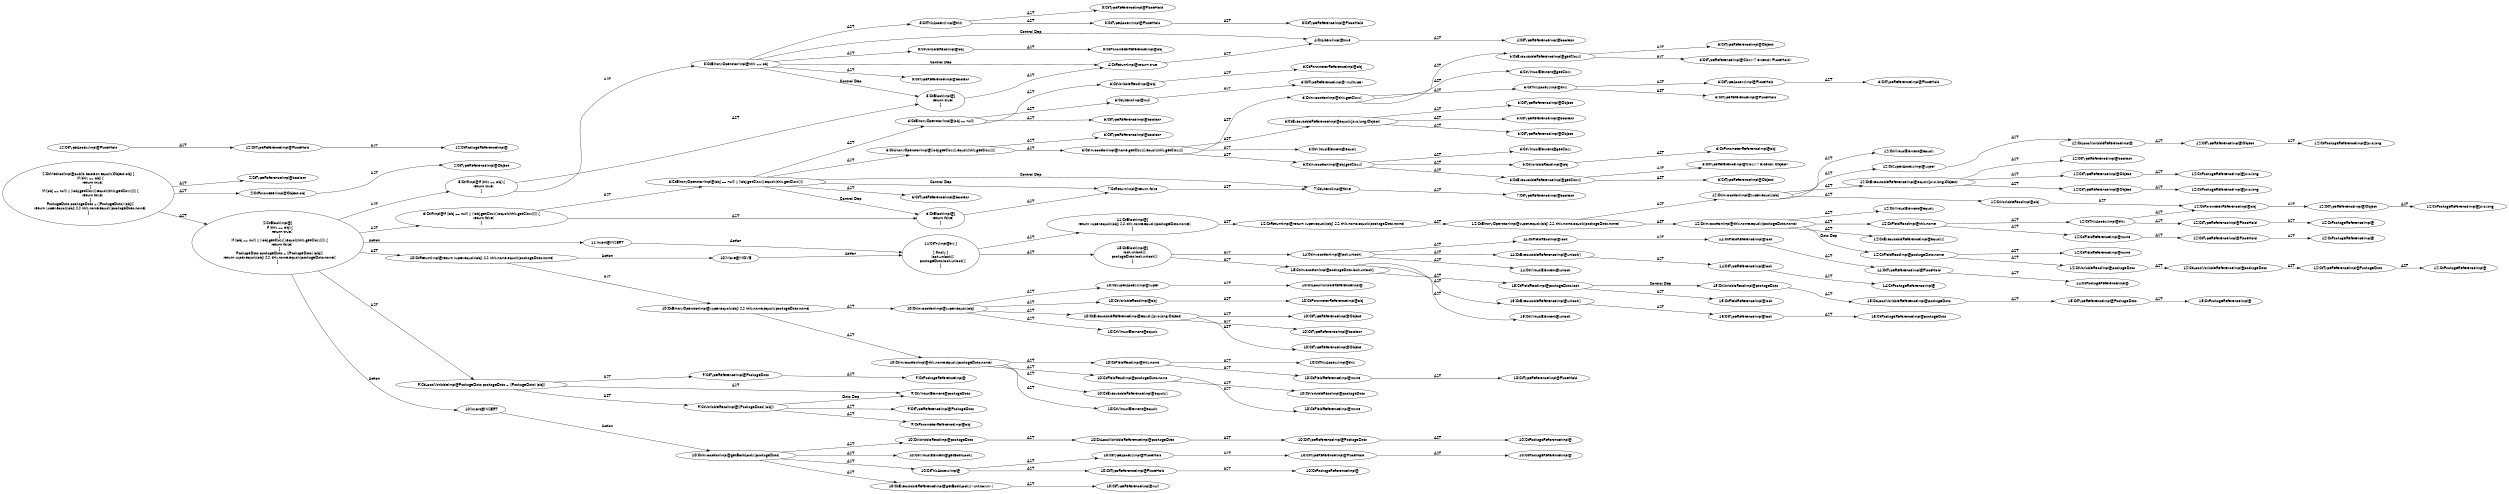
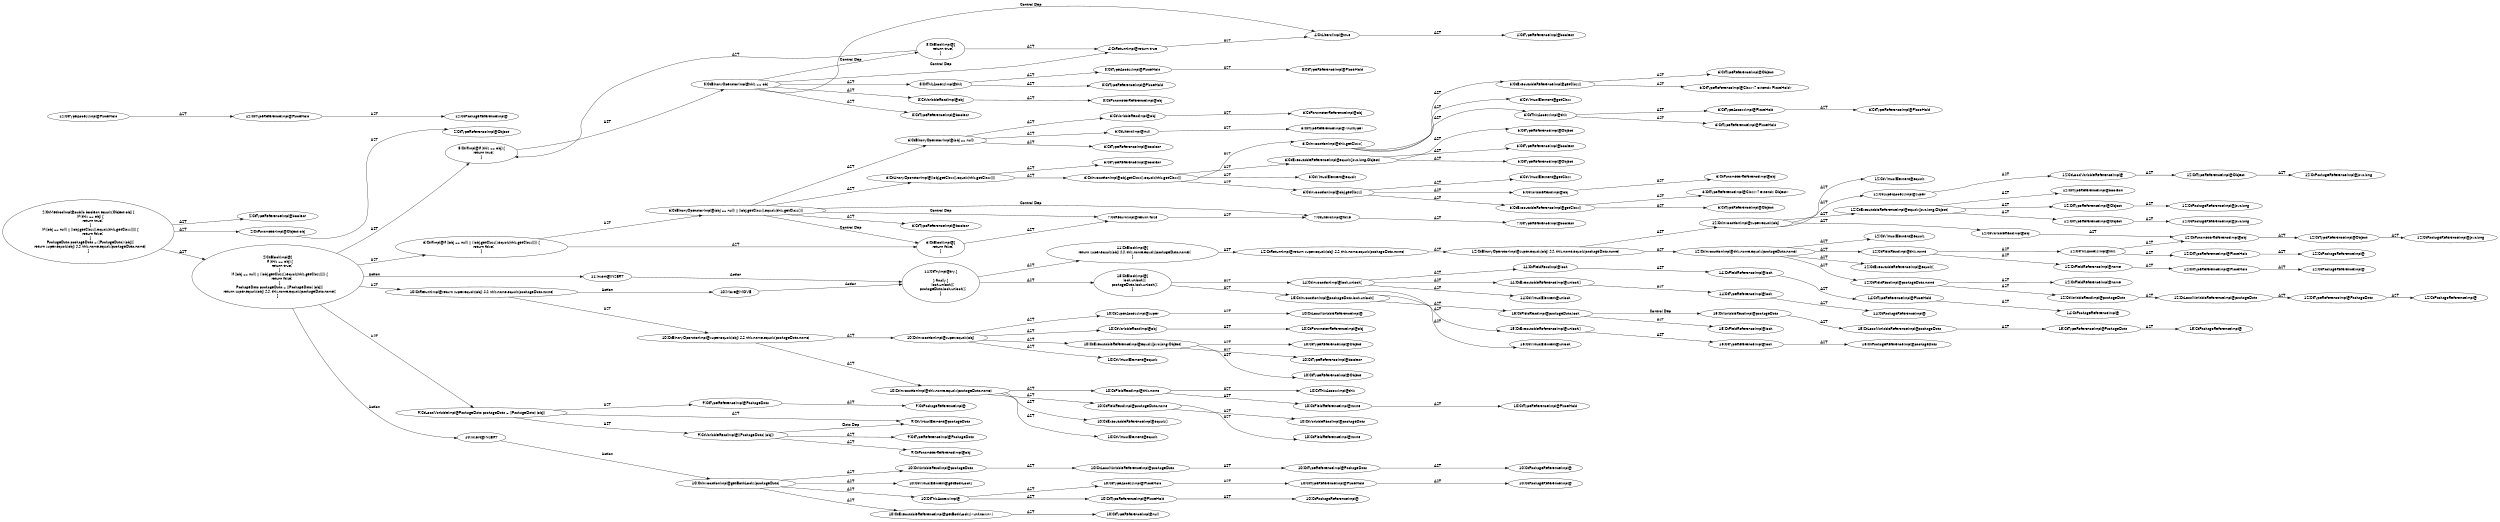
  digraph {
    fontname=Lato
    rankdir=LR
    node [fontname=Lato shape=ellipse]
    edge [fontname=Lato]
    n1 [label="2:CtTypeReferenceImpl@boolean"]
    n2 [label="2:CtParameterImpl@Object obj"]
    n3 [label="2:CtTypeReferenceImpl@Object"]
    n4 [label="3:CtTypeAccessImpl@PlaceHold"]
    n5 [label="3:CtTypeReferenceImpl@PlaceHold"]
    n6 [label="3:CtThisAccessImpl@this"]
    n7 [label="3:CtTypeReferenceImpl@PlaceHold"]
    n8 [label="3:CtVariableReadImpl@obj"]
    n9 [label="3:CtParameterReferenceImpl@obj"]
    n10 [label="3:CtBinaryOperatorImpl@this == obj"]
    n11 [label="3:CtTypeReferenceImpl@boolean"]
    n12 [label="4:CtLiteralImpl@true"]
    n13 [label="4:CtReturnImpl@return true"]
    n14 [label="3:CtBlockImpl@\{\n    return true;\n\}"]
    n15 [label="4:CtTypeReferenceImpl@boolean"]
    n16 [label="3:CtIfImpl@if (this == obj) \{\n    return true;\n\}"]
    n17 [label="6:CtVariableReadImpl@obj"]
    n18 [label="6:CtParameterReferenceImpl@obj"]
    n19 [label="6:CtLiteralImpl@null"]
    n20 [label="6:CtTypeReferenceImpl@<nulltype>"]
    n21 [label="6:CtBinaryOperatorImpl@(obj == null)"]
    n22 [label="6:CtTypeReferenceImpl@boolean"]
    n23 [label="6:CtExecutableReferenceImpl@equals(java.lang.Object)"]
    n24 [label="6:CtTypeReferenceImpl@Object"]
    n25 [label="6:CtTypeReferenceImpl@boolean"]
    n26 [label="6:CtTypeReferenceImpl@Object"]
    n27 [label="6:CtVirtualElement@equals"]
    n28 [label="6:CtExecutableReferenceImpl@getClass()"]
    n29 [label="6:CtTypeReferenceImpl@Object"]
    n30 [label="6:CtTypeReferenceImpl@Class<? extends Object>"]
    n31 [label="6:CtVirtualElement@getClass"]
    n32 [label="6:CtVariableReadImpl@obj"]
    n33 [label="6:CtParameterReferenceImpl@obj"]
    n34 [label="6:CtInvocationImpl@obj.getClass()"]
    n35 [label="6:CtExecutableReferenceImpl@getClass()"]
    n36 [label="6:CtTypeReferenceImpl@Object"]
    n37 [label="6:CtTypeReferenceImpl@Class<? extends PlaceHold>"]
    n38 [label="6:CtVirtualElement@getClass"]
    n39 [label="6:CtTypeAccessImpl@PlaceHold"]
    n40 [label="6:CtTypeReferenceImpl@PlaceHold"]
    n41 [label="6:CtThisAccessImpl@this"]
    n42 [label="6:CtTypeReferenceImpl@PlaceHold"]
    n43 [label="6:CtInvocationImpl@this.getClass()"]
-   n44 [label="6:CtInvocationImpl@name.getClass().equals(this.getClass())"]
+   n44 [label="6:CtInvocationImpl@obj.getClass().equals(this.getClass())"]
    n45 [label="6:CtUnaryOperatorImpl@(!obj.getClass().equals(this.getClass()))"]
    n46 [label="6:CtTypeReferenceImpl@boolean"]
    n47 [label="6:CtBinaryOperatorImpl@(obj == null) || (!obj.getClass().equals(this.getClass()))"]
    n48 [label="6:CtTypeReferenceImpl@boolean"]
    n49 [label="7:CtLiteralImpl@false"]
    n50 [label="7:CtReturnImpl@return false"]
    n51 [label="6:CtBlockImpl@\{\n    return false;\n\}"]
    n52 [label="7:CtTypeReferenceImpl@boolean"]
    n53 [label="6:CtIfImpl@if ((obj == null) || (!obj.getClass().equals(this.getClass()))) \{\n    return false;\n\}"]
    n54 [label="9:CtTypeReferenceImpl@PackageData"]
    n55 [label="9:CtPackageReferenceImpl@"]
    n56 [label="9:CtVariableReadImpl@((PackageData) (obj))"]
    n57 [label="9:CtTypeReferenceImpl@PackageData"]
    n58 [label="9:CtParameterReferenceImpl@obj"]
    n59 [label="9:CtVirtualElement@packageData"]
    n60 [label="9:CtLocalVariableImpl@PackageData packageData = ((PackageData) (obj))"]
    n61 [label="10:CtExecutableReferenceImpl@equals(java.lang.Object)"]
    n62 [label="10:CtTypeReferenceImpl@Object"]
    n63 [label="10:CtTypeReferenceImpl@boolean"]
    n64 [label="10:CtTypeReferenceImpl@Object"]
    n65 [label="10:CtVirtualElement@equals"]
    n66 [label="10:CtSuperAccessImpl@super"]
    n67 [label="10:CtLocalVariableReferenceImpl@"]
    n68 [label="10:CtVariableReadImpl@obj"]
    n69 [label="10:CtParameterReferenceImpl@obj"]
    n70 [label="10:CtInvocationImpl@super.equals(obj)"]
    n71 [label="10:CtExecutableReferenceImpl@equals()"]
    n72 [label="10:CtVirtualElement@equals"]
    n73 [label="10:CtFieldReferenceImpl@name"]
    n74 [label="10:CtTypeReferenceImpl@PlaceHold"]
    n75 [label="10:CtFieldReadImpl@this.name"]
    n76 [label="10:CtThisAccessImpl@this"]
    n77 [label="10:CtFieldReferenceImpl@name"]
    n78 [label="10:CtFieldReadImpl@packageData.name"]
    n79 [label="10:CtVariableReadImpl@packageData"]
    n80 [label="10:CtInvocationImpl@this.name.equals(packageData.name)"]
    n81 [label="10:CtBinaryOperatorImpl@super.equals(obj) && this.name.equals(packageData.name)"]
    n82 [label="10:CtReturnImpl@return super.equals(obj) && this.name.equals(packageData.name)"]
    n83 [label="10:Move@MOVE"]
    n84 [label="11:CtTryImpl@try \{\n\n\} finally \{\n    lock.unlock();\n    packageData.lock.unlock();\n\}"]
    n85 [label="2:CtBlockImpl@\{\n    if (this == obj) \{\n        return true;\n    \}\n    if ((obj == null) || (!obj.getClass().equals(this.getClass()))) \{\n        return false;\n    \}\n    PackageData packageData = ((PackageData) (obj));\n    return super.equals(obj) && this.name.equals(packageData.name);\n\}"]
    n86 [label="10:Insert@INSERT"]
    n87 [label="11:Insert@INSERT"]
    n88 [label="10:CtInvocationImpl@getBothLocks(packageData)"]
    n89 [label="2:CtMethodImpl@public boolean equals(Object obj) \{\n    if (this == obj) \{\n        return true;\n    \}\n    if ((obj == null) || (!obj.getClass().equals(this.getClass()))) \{\n        return false;\n    \}\n    PackageData packageData = ((PackageData) (obj));\n    return super.equals(obj) && this.name.equals(packageData.name);\n\}"]
    n90 [label="10:CtThisAccessImpl@"]
    n91 [label="10:CtExecutableReferenceImpl@getBothLocks(<unknown>)"]
    n92 [label="10:CtVariableReadImpl@packageData"]
    n93 [label="10:CtVirtualElement@getBothLocks"]
    n94 [label="10:CtPackageReferenceImpl@"]
    n95 [label="10:CtTypeReferenceImpl@PlaceHold"]
    n96 [label="10:CtPackageReferenceImpl@"]
    n97 [label="10:CtTypeReferenceImpl@PlaceHold"]
    n98 [label="10:CtTypeAccessImpl@PlaceHold"]
    n99 [label="10:CtTypeReferenceImpl@null"]
    n100 [label="10:CtPackageReferenceImpl@"]
    n101 [label="10:CtTypeReferenceImpl@PackageData"]
    n102 [label="10:CtLocalVariableReferenceImpl@packageData"]
    n103 [label="11:CtBlockImpl@\{\n    return super.equals(obj) && this.name.equals(packageData.name);\n\}"]
    n104 [label="13:CtBlockImpl@\{\n    lock.unlock();\n    packageData.lock.unlock();\n\}"]
    n105 [label="12:CtPackageReferenceImpl@java.lang"]
    n106 [label="12:CtTypeReferenceImpl@Object"]
    n107 [label="12:CtLocalVariableReferenceImpl@"]
    n108 [label="12:CtSuperAccessImpl@super"]
    n109 [label="12:CtPackageReferenceImpl@java.lang"]
    n110 [label="12:CtTypeReferenceImpl@Object"]
    n111 [label="12:CtTypeReferenceImpl@boolean"]
    n112 [label="12:CtPackageReferenceImpl@java.lang"]
    n113 [label="12:CtTypeReferenceImpl@Object"]
    n114 [label="12:CtExecutableReferenceImpl@equals(java.lang.Object)"]
    n115 [label="12:CtPackageReferenceImpl@java.lang"]
    n116 [label="12:CtTypeReferenceImpl@Object"]
    n117 [label="12:CtParameterReferenceImpl@obj"]
    n118 [label="12:CtVariableReadImpl@obj"]
    n119 [label="12:CtInvocationImpl@super.equals(obj)"]
    n120 [label="12:CtVirtualElement@equals"]
    n121 [label="12:CtPackageReferenceImpl@"]
    n122 [label="12:CtTypeReferenceImpl@PlaceHold"]
    n123 [label="12:CtPackageReferenceImpl@"]
    n124 [label="12:CtTypeReferenceImpl@PlaceHold"]
    n125 [label="12:CtTypeAccessImpl@PlaceHold"]
    n126 [label="12:CtThisAccessImpl@this"]
    n127 [label="12:CtPackageReferenceImpl@"]
    n128 [label="12:CtTypeReferenceImpl@PlaceHold"]
    n129 [label="12:CtFieldReferenceImpl@name"]
    n130 [label="12:CtFieldReadImpl@this.name"]
    n131 [label="12:CtExecutableReferenceImpl@equals()"]
    n132 [label="12:CtPackageReferenceImpl@"]
    n133 [label="12:CtTypeReferenceImpl@PackageData"]
    n134 [label="12:CtLocalVariableReferenceImpl@packageData"]
    n135 [label="12:CtVariableReadImpl@packageData"]
    n136 [label="12:CtFieldReferenceImpl@name"]
    n137 [label="12:CtFieldReadImpl@packageData.name"]
    n138 [label="12:CtInvocationImpl@this.name.equals(packageData.name)"]
    n139 [label="12:CtVirtualElement@equals"]
    n140 [label="12:CtBinaryOperatorImpl@super.equals(obj) && this.name.equals(packageData.name)"]
    n141 [label="12:CtReturnImpl@return super.equals(obj) && this.name.equals(packageData.name)"]
    n142 [label="14:CtPackageReferenceImpl@"]
    n143 [label="14:CtTypeReferenceImpl@PlaceHold"]
    n144 [label="14:CtFieldReferenceImpl@lock"]
    n145 [label="14:CtFieldReadImpl@lock"]
    n146 [label="14:CtPackageReferenceImpl@"]
    n147 [label="14:CtTypeReferenceImpl@lock"]
    n148 [label="14:CtExecutableReferenceImpl@unlock()"]
    n149 [label="14:CtInvocationImpl@lock.unlock()"]
    n150 [label="14:CtVirtualElement@unlock"]
    n151 [label="15:CtPackageReferenceImpl@"]
    n152 [label="15:CtTypeReferenceImpl@PackageData"]
    n153 [label="15:CtLocalVariableReferenceImpl@packageData"]
    n154 [label="15:CtVariableReadImpl@packageData"]
    n155 [label="15:CtFieldReferenceImpl@lock"]
    n156 [label="15:CtFieldReadImpl@packageData.lock"]
    n157 [label="15:CtPackageReferenceImpl@packageData"]
    n158 [label="15:CtTypeReferenceImpl@lock"]
    n159 [label="15:CtExecutableReferenceImpl@unlock()"]
    n160 [label="15:CtInvocationImpl@packageData.lock.unlock()"]
    n161 [label="15:CtVirtualElement@unlock"]
    n2 -> n3 [label=AST]
    n4 -> n5 [label=AST]
    n6 -> n4 [label=AST]
    n6 -> n7 [label=AST]
    n8 -> n9 [label=AST]
    n10 -> n6 [label=AST]
    n10 -> n8 [label=AST]
    n10 -> n11 [label=AST]
    n10 -> n12 [label="Control Dep"]
    n10 -> n13 [label="Control Dep"]
    n10 -> n14 [label="Control Dep"]
    n12 -> n15 [label=AST]
    n13 -> n12 [label=AST]
    n14 -> n13 [label=AST]
    n16 -> n10 [label=AST]
-   n16 -> n14 [label=AST]
+   n14 -> n16 [label=AST]
    n17 -> n18 [label=AST]
    n19 -> n20 [label=AST]
    n21 -> n17 [label=AST]
    n21 -> n19 [label=AST]
    n21 -> n22 [label=AST]
    n23 -> n24 [label=AST]
    n23 -> n25 [label=AST]
    n23 -> n26 [label=AST]
    n28 -> n29 [label=AST]
    n28 -> n30 [label=AST]
    n32 -> n33 [label=AST]
    n34 -> n28 [label=AST]
    n34 -> n31 [label=AST]
    n34 -> n32 [label=AST]
    n35 -> n36 [label=AST]
    n35 -> n37 [label=AST]
    n39 -> n40 [label=AST]
    n41 -> n39 [label=AST]
    n41 -> n42 [label=AST]
    n43 -> n35 [label=AST]
    n43 -> n38 [label=AST]
    n43 -> n41 [label=AST]
    n44 -> n23 [label=AST]
    n44 -> n27 [label=AST]
    n44 -> n34 [label=AST]
    n44 -> n43 [label=AST]
    n45 -> n44 [label=AST]
    n45 -> n46 [label=AST]
    n47 -> n21 [label=AST]
    n47 -> n45 [label=AST]
    n47 -> n48 [label=AST]
    n47 -> n49 [label="Control Dep"]
    n47 -> n50 [label="Control Dep"]
    n47 -> n51 [label="Control Dep"]
    n49 -> n52 [label=AST]
    n50 -> n49 [label=AST]
    n51 -> n50 [label=AST]
    n53 -> n47 [label=AST]
    n53 -> n51 [label=AST]
    n54 -> n55 [label=AST]
    n56 -> n57 [label=AST]
    n56 -> n58 [label=AST]
    n56 -> n59 [label="Data Dep"]
    n60 -> n54 [label=AST]
    n60 -> n56 [label=AST]
    n60 -> n59 [label=AST]
    n61 -> n62 [label=AST]
    n61 -> n63 [label=AST]
    n61 -> n64 [label=AST]
    n66 -> n67 [label=AST]
    n68 -> n69 [label=AST]
    n70 -> n61 [label=AST]
    n70 -> n65 [label=AST]
    n70 -> n66 [label=AST]
    n70 -> n68 [label=AST]
    n73 -> n74 [label=AST]
    n75 -> n73 [label=AST]
    n75 -> n76 [label=AST]
    n78 -> n77 [label=AST]
    n78 -> n79 [label=AST]
    n80 -> n71 [label=AST]
    n80 -> n72 [label=AST]
    n80 -> n75 [label=AST]
    n80 -> n78 [label=AST]
    n81 -> n70 [label=AST]
    n81 -> n80 [label=AST]
    n82 -> n81 [label=AST]
    n82 -> n83 [label=Action]
    n83 -> n84 [label=Action]
    n84 -> n103 [label=AST]
    n84 -> n104 [label=AST]
    n85 -> n16 [label=AST]
    n85 -> n53 [label=AST]
    n85 -> n60 [label=AST]
    n85 -> n82 [label=AST]
    n85 -> n86 [label=Action]
    n85 -> n87 [label=Action]
    n86 -> n88 [label=Action]
    n87 -> n84 [label=Action]
    n88 -> n90 [label=AST]
    n88 -> n91 [label=AST]
    n88 -> n92 [label=AST]
    n88 -> n93 [label=AST]
    n89 -> n1 [label=AST]
    n89 -> n2 [label=AST]
    n89 -> n85 [label=AST]
    n90 -> n95 [label=AST]
    n90 -> n98 [label=AST]
    n91 -> n99 [label=AST]
    n92 -> n102 [label=AST]
    n95 -> n94 [label=AST]
    n97 -> n96 [label=AST]
    n98 -> n97 [label=AST]
    n101 -> n100 [label=AST]
    n102 -> n101 [label=AST]
    n103 -> n141 [label=AST]
    n104 -> n149 [label=AST]
    n104 -> n160 [label=AST]
    n106 -> n105 [label=AST]
    n107 -> n106 [label=AST]
    n108 -> n107 [label=AST]
    n110 -> n109 [label=AST]
    n113 -> n112 [label=AST]
    n114 -> n110 [label=AST]
    n114 -> n111 [label=AST]
    n114 -> n113 [label=AST]
    n116 -> n115 [label=AST]
    n117 -> n116 [label=AST]
    n118 -> n117 [label=AST]
    n119 -> n108 [label=AST]
    n119 -> n114 [label=AST]
    n119 -> n118 [label=AST]
    n119 -> n120 [label=AST]
    n122 -> n121 [label=AST]
    n124 -> n123 [label=AST]
    n125 -> n124 [label=AST]
    n126 -> n117 [label=AST]
    n126 -> n122 [label=AST]
    n128 -> n127 [label=AST]
    n129 -> n128 [label=AST]
    n130 -> n126 [label=AST]
    n130 -> n129 [label=AST]
    n133 -> n132 [label=AST]
    n134 -> n133 [label=AST]
    n135 -> n134 [label=AST]
    n137 -> n135 [label=AST]
    n137 -> n136 [label=AST]
    n138 -> n130 [label=AST]
    n138 -> n131 [label=AST]
-   n138 -> n137 [label="Data Dep"]
+   n138 -> n137 [label=AST]
    n138 -> n139 [label=AST]
    n140 -> n119 [label=AST]
    n140 -> n138 [label=AST]
    n141 -> n140 [label=AST]
    n143 -> n142 [label=AST]
    n144 -> n143 [label=AST]
    n145 -> n144 [label=AST]
    n147 -> n146 [label=AST]
    n148 -> n147 [label=AST]
    n149 -> n145 [label=AST]
    n149 -> n148 [label=AST]
    n149 -> n150 [label=AST]
    n152 -> n151 [label=AST]
    n153 -> n152 [label=AST]
    n154 -> n153 [label=AST]
    n156 -> n154 [label="Control Dep"]
    n156 -> n155 [label=AST]
    n158 -> n157 [label=AST]
    n159 -> n158 [label=AST]
    n160 -> n156 [label=AST]
    n160 -> n159 [label=AST]
    n160 -> n161 [label=AST]
  }
